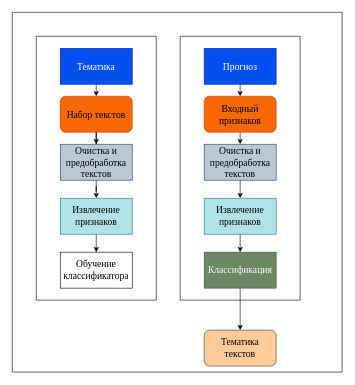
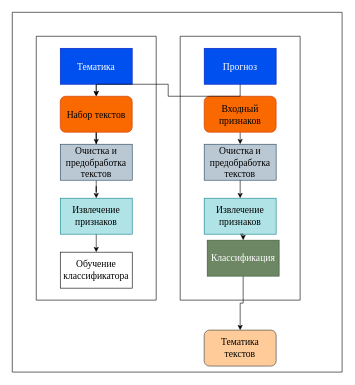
  <mxCell id="0" />
  <mxCell id="1" parent="0" />
  <mxCell id="2" value="" style="swimlane;startSize=0;" parent="1" vertex="1"><mxGeometry x="60" y="60" width="200" height="440" as="geometry" /></mxCell>
  <mxCell id="3" style="edgeStyle=orthogonalEdgeStyle;rounded=0;orthogonalLoop=1;jettySize=auto;html=1;exitX=0.5;exitY=1;exitDx=0;exitDy=0;entryX=0.5;entryY=0;entryDx=0;entryDy=0;" parent="2" source="4" target="6" edge="1"><mxGeometry relative="1" as="geometry" /></mxCell>
  <mxCell id="4" value="Тематика" style="rounded=0;whiteSpace=wrap;html=1;fontSize=16;fontFamily=Times New Roman;fillColor=#0050ef;strokeColor=#001DBC;fontColor=#ffffff;" parent="2" vertex="1"><mxGeometry x="40" y="20" width="120" height="60" as="geometry" /></mxCell>
  <mxCell id="5" style="edgeStyle=orthogonalEdgeStyle;rounded=0;orthogonalLoop=1;jettySize=auto;html=1;exitX=0.5;exitY=1;exitDx=0;exitDy=0;" parent="2" source="6" target="8" edge="1"><mxGeometry relative="1" as="geometry" /></mxCell>
  <mxCell id="6" value="Набор текстов" style="rounded=1;whiteSpace=wrap;html=1;fontSize=16;fontFamily=Times New Roman;fillColor=#fa6800;fontColor=#000000;strokeColor=#C73500;" parent="2" vertex="1"><mxGeometry x="40" y="100" width="120" height="60" as="geometry" /></mxCell>
  <mxCell id="7" style="edgeStyle=orthogonalEdgeStyle;rounded=0;orthogonalLoop=1;jettySize=auto;html=1;entryX=0.5;entryY=0;entryDx=0;entryDy=0;" parent="2" source="8" target="11" edge="1"><mxGeometry relative="1" as="geometry" /></mxCell>
  <mxCell id="8" value="Очистка и предобработка текстов" style="rounded=0;whiteSpace=wrap;html=1;fontSize=16;fontFamily=Times New Roman;fillColor=#bac8d3;strokeColor=#23445d;" parent="2" vertex="1"><mxGeometry x="40" y="180" width="120" height="60" as="geometry" /></mxCell>
  <mxCell id="9" value="Обучение классификатора" style="rounded=0;whiteSpace=wrap;html=1;fontSize=16;fontFamily=Times New Roman;" parent="2" vertex="1"><mxGeometry x="40" y="360" width="120" height="60" as="geometry" /></mxCell>
  <mxCell id="10" style="edgeStyle=orthogonalEdgeStyle;rounded=0;orthogonalLoop=1;jettySize=auto;html=1;exitX=0.5;exitY=1;exitDx=0;exitDy=0;entryX=0.5;entryY=0;entryDx=0;entryDy=0;" parent="2" source="11" target="9" edge="1"><mxGeometry relative="1" as="geometry" /></mxCell>
  <mxCell id="11" value="Извлечение признаков" style="rounded=0;whiteSpace=wrap;html=1;fontSize=16;fontFamily=Times New Roman;fillColor=#b0e3e6;strokeColor=#0e8088;" parent="2" vertex="1"><mxGeometry x="40" y="270" width="120" height="60" as="geometry" /></mxCell>
  <mxCell id="12" value="" style="swimlane;startSize=0;" parent="1" vertex="1"><mxGeometry x="300" y="60" width="200" height="440" as="geometry" /></mxCell>
  <mxCell id="13" value="Прогноз" style="rounded=0;whiteSpace=wrap;html=1;fontSize=16;fontFamily=Times New Roman;fillColor=#0050ef;strokeColor=#001DBC;fontColor=#ffffff;" parent="12" vertex="1"><mxGeometry x="40" y="20" width="120" height="60" as="geometry" /></mxCell>
  <mxCell id="14" value="Тематика текстов" style="rounded=1;whiteSpace=wrap;html=1;fontSize=16;fontFamily=Times New Roman;fillColor=#ffcc99;strokeColor=#36393d;" parent="1" vertex="1"><mxGeometry x="340" y="550" width="120" height="60" as="geometry" /></mxCell>
  <mxCell id="15" style="edgeStyle=orthogonalEdgeStyle;rounded=0;orthogonalLoop=1;jettySize=auto;html=1;exitX=0.5;exitY=1;exitDx=0;exitDy=0;entryX=0.5;entryY=0;entryDx=0;entryDy=0;" parent="1" source="17" target="14" edge="1"><mxGeometry relative="1" as="geometry" /></mxCell>
  <mxCell id="16" value="" style="swimlane;startSize=0;" parent="1" vertex="1"><mxGeometry x="20" y="20" width="550" height="600" as="geometry" /></mxCell>
- <mxCell id="17" value="Классификация" style="rounded=0;whiteSpace=wrap;html=1;fontSize=16;fontFamily=Times New Roman;fillColor=#6d8764;fontColor=#ffffff;strokeColor=#3A5431;" parent="16" vertex="1"><mxGeometry x="320" y="400" width="120" height="60" as="geometry" /></mxCell>
+ <mxCell id="17" value="Классификация" style="rounded=0;whiteSpace=wrap;html=1;fontSize=16;fontFamily=Times New Roman;fillColor=#6d8764;fontColor=#ffffff;strokeColor=#3A5431;" parent="16" vertex="1"><mxGeometry x="325" y="380" width="120" height="60" as="geometry" /></mxCell>
  <mxCell id="18" value="Извлечение признаков" style="rounded=0;whiteSpace=wrap;html=1;fontSize=16;fontFamily=Times New Roman;fillColor=#b0e3e6;strokeColor=#0e8088;" parent="16" vertex="1"><mxGeometry x="320" y="310" width="120" height="60" as="geometry" /></mxCell>
  <mxCell id="19" style="edgeStyle=orthogonalEdgeStyle;rounded=0;orthogonalLoop=1;jettySize=auto;html=1;exitX=0.5;exitY=1;exitDx=0;exitDy=0;entryX=0.5;entryY=0;entryDx=0;entryDy=0;" parent="16" source="18" target="17" edge="1"><mxGeometry relative="1" as="geometry" /></mxCell>
  <mxCell id="20" value="Очистка и предобработка текстов" style="rounded=0;whiteSpace=wrap;html=1;fontSize=16;fontFamily=Times New Roman;fillColor=#bac8d3;strokeColor=#23445d;" parent="16" vertex="1"><mxGeometry x="320" y="220" width="120" height="60" as="geometry" /></mxCell>
  <mxCell id="21" style="edgeStyle=orthogonalEdgeStyle;rounded=0;orthogonalLoop=1;jettySize=auto;html=1;exitX=0.5;exitY=1;exitDx=0;exitDy=0;entryX=0.5;entryY=0;entryDx=0;entryDy=0;" parent="16" source="20" target="18" edge="1"><mxGeometry relative="1" as="geometry" /></mxCell>
  <mxCell id="22" style="edgeStyle=orthogonalEdgeStyle;rounded=0;orthogonalLoop=1;jettySize=auto;html=1;exitX=0.5;exitY=1;exitDx=0;exitDy=0;entryX=0.5;entryY=0;entryDx=0;entryDy=0;" edge="1" parent="16" source="23" target="20"><mxGeometry relative="1" as="geometry" /></mxCell>
  <mxCell id="23" value="Входный признаков" style="rounded=1;whiteSpace=wrap;html=1;fontSize=16;fontFamily=Times New Roman;fillColor=#fa6800;fontColor=#000000;strokeColor=#C73500;" vertex="1" parent="16"><mxGeometry x="320" y="140" width="120" height="60" as="geometry" /></mxCell>
- <mxCell id="24" style="edgeStyle=orthogonalEdgeStyle;rounded=0;orthogonalLoop=1;jettySize=auto;html=1;exitX=0.5;exitY=1;exitDx=0;exitDy=0;entryX=0.5;entryY=0;entryDx=0;entryDy=0;" edge="1" parent="1" source="13" target="23"><mxGeometry relative="1" as="geometry" /></mxCell>
+ <mxCell id="24" style="edgeStyle=orthogonalEdgeStyle;rounded=0;orthogonalLoop=1;jettySize=auto;html=1;exitX=0.5;exitY=1;exitDx=0;exitDy=0;" edge="1" parent="1" source="13" target="6"><mxGeometry relative="1" as="geometry" /></mxCell>
